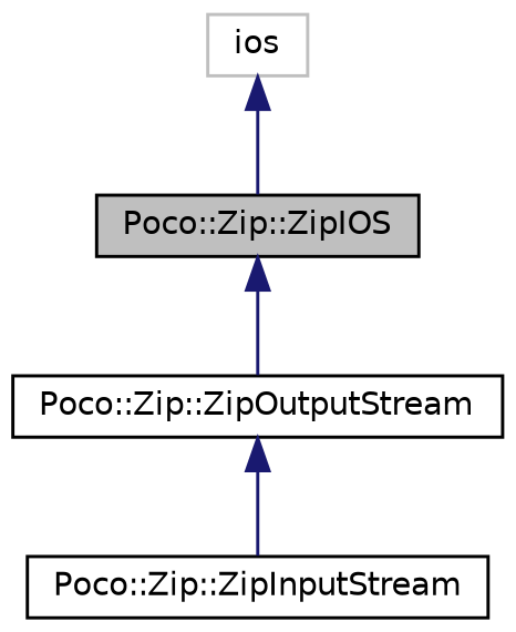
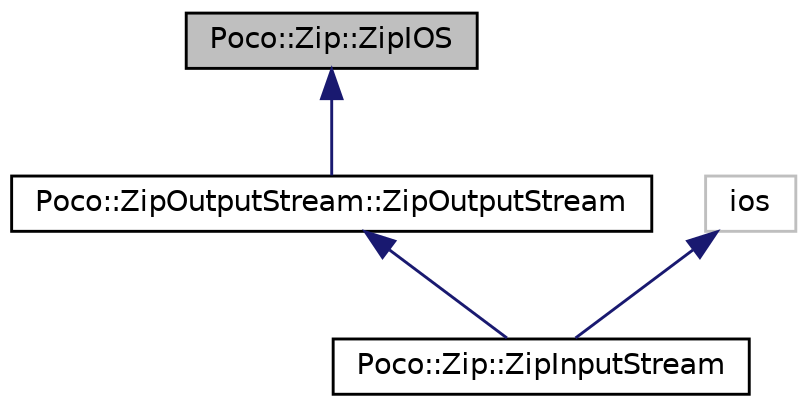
  digraph {
    node [color=black fillcolor=white fontname=Helvetica fontsize=10 shape=record style=filled]
    edge [color=midnightblue dir=back fontname=Helvetica fontsize=10 labelfontname=Helvetica labelfontsize=10 style=solid]
    n1 [fillcolor=grey75 fontcolor=black height=0.2 label="Poco::Zip::ZipIOS" width=0.4]
-   n2 [height=0.2 label="Poco::Zip::ZipOutputStream" width=0.4]
+   n2 [height=0.2 label="Poco::ZipOutputStream::ZipOutputStream" width=0.4]
    n3 [height=0.2 label="Poco::Zip::ZipInputStream" width=0.4]
    n4 [color=grey75 height=0.2 label=ios width=0.4]
    n1 -> n2
    n2 -> n3
-   n4 -> n1
+   n4 -> n3
  }
